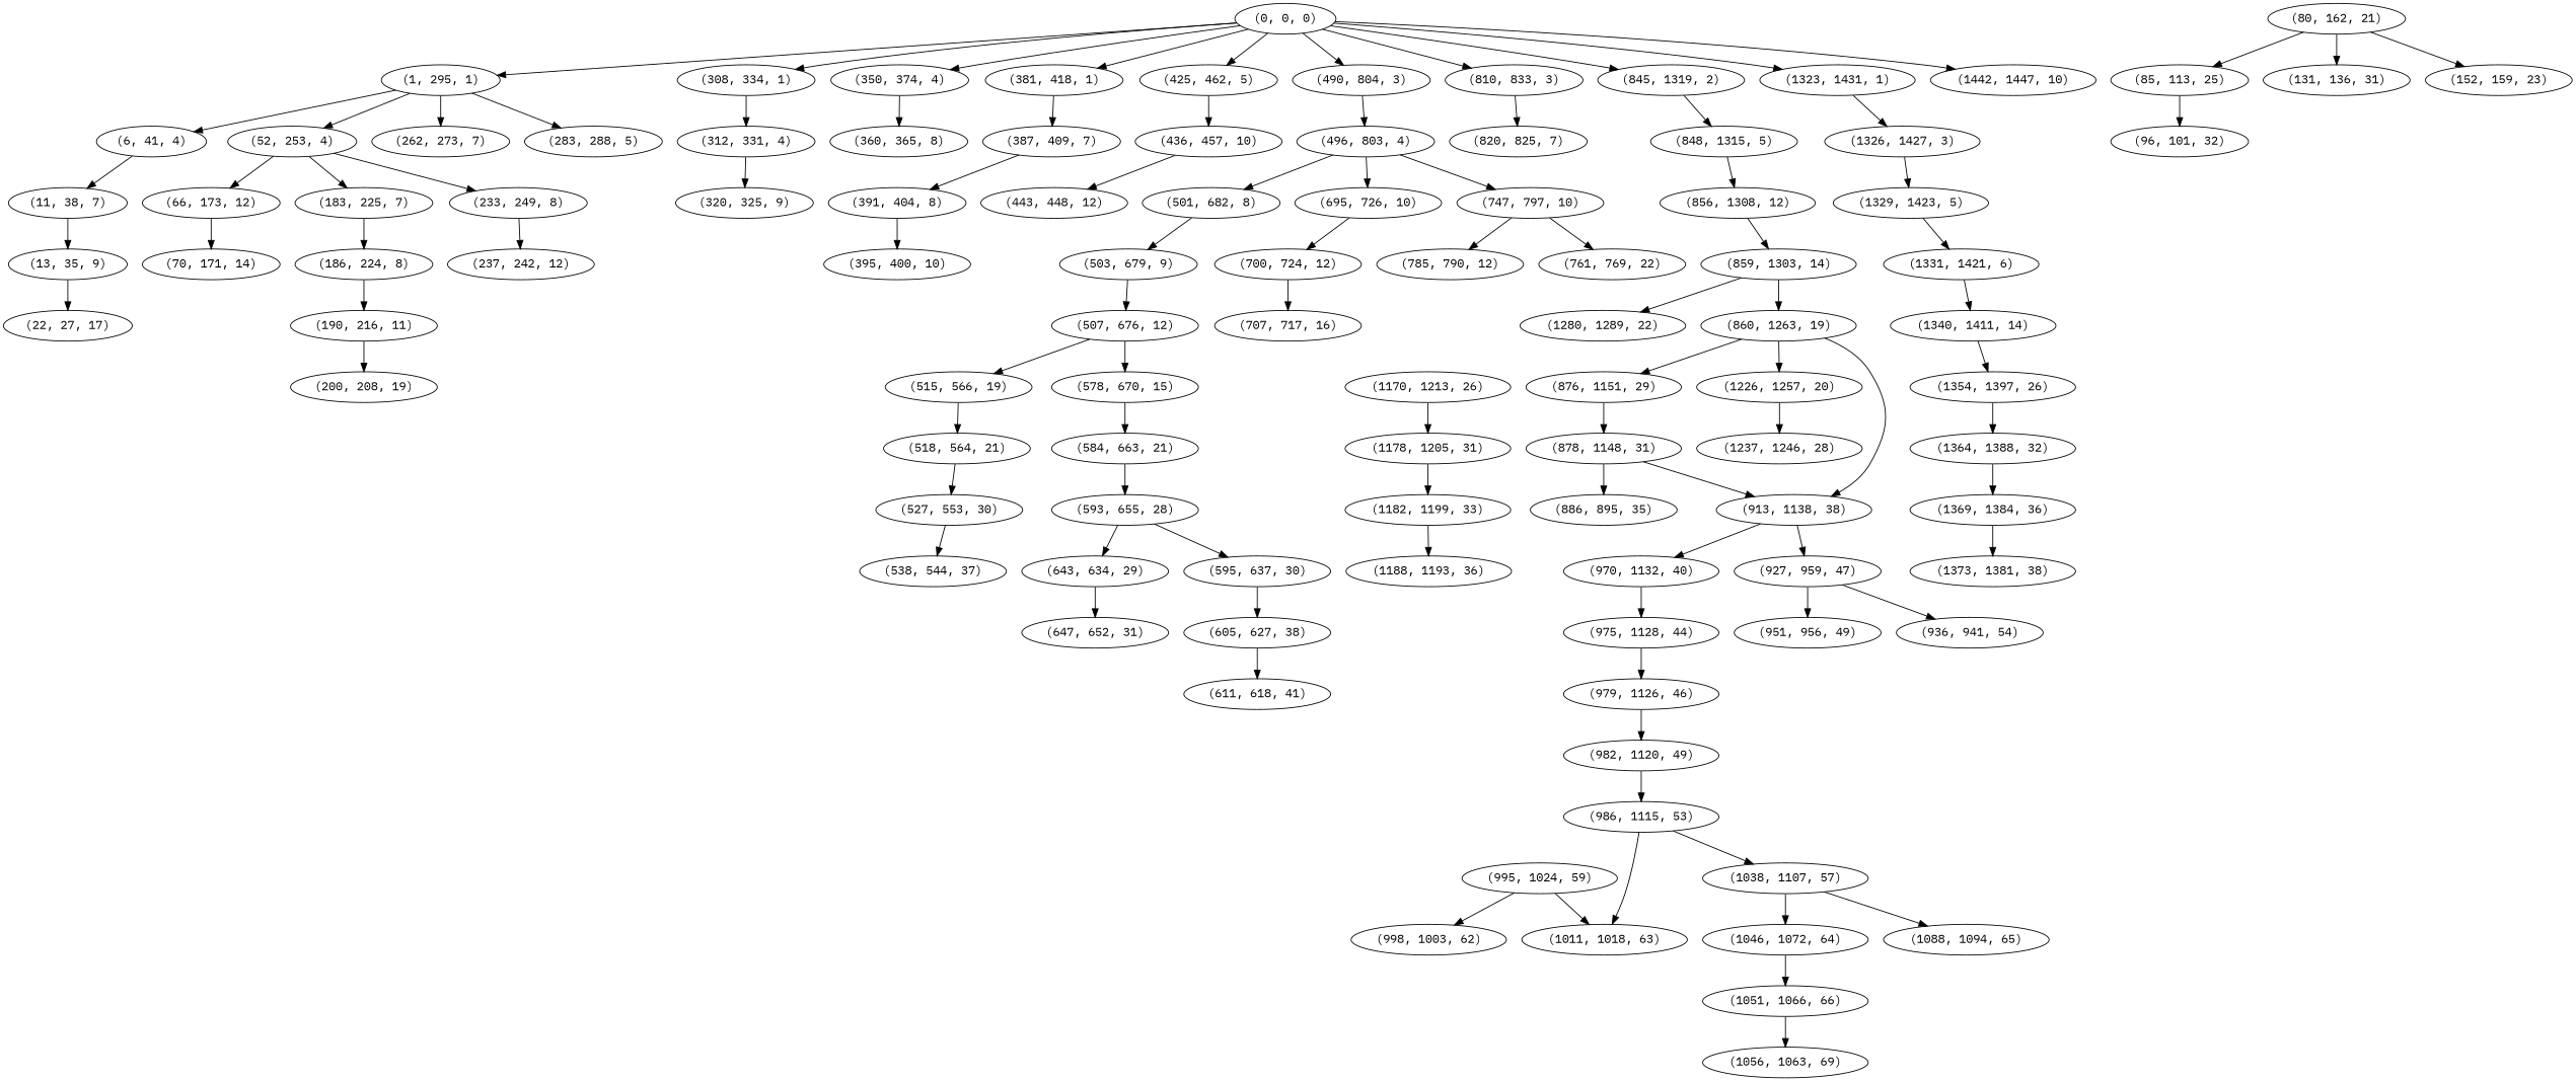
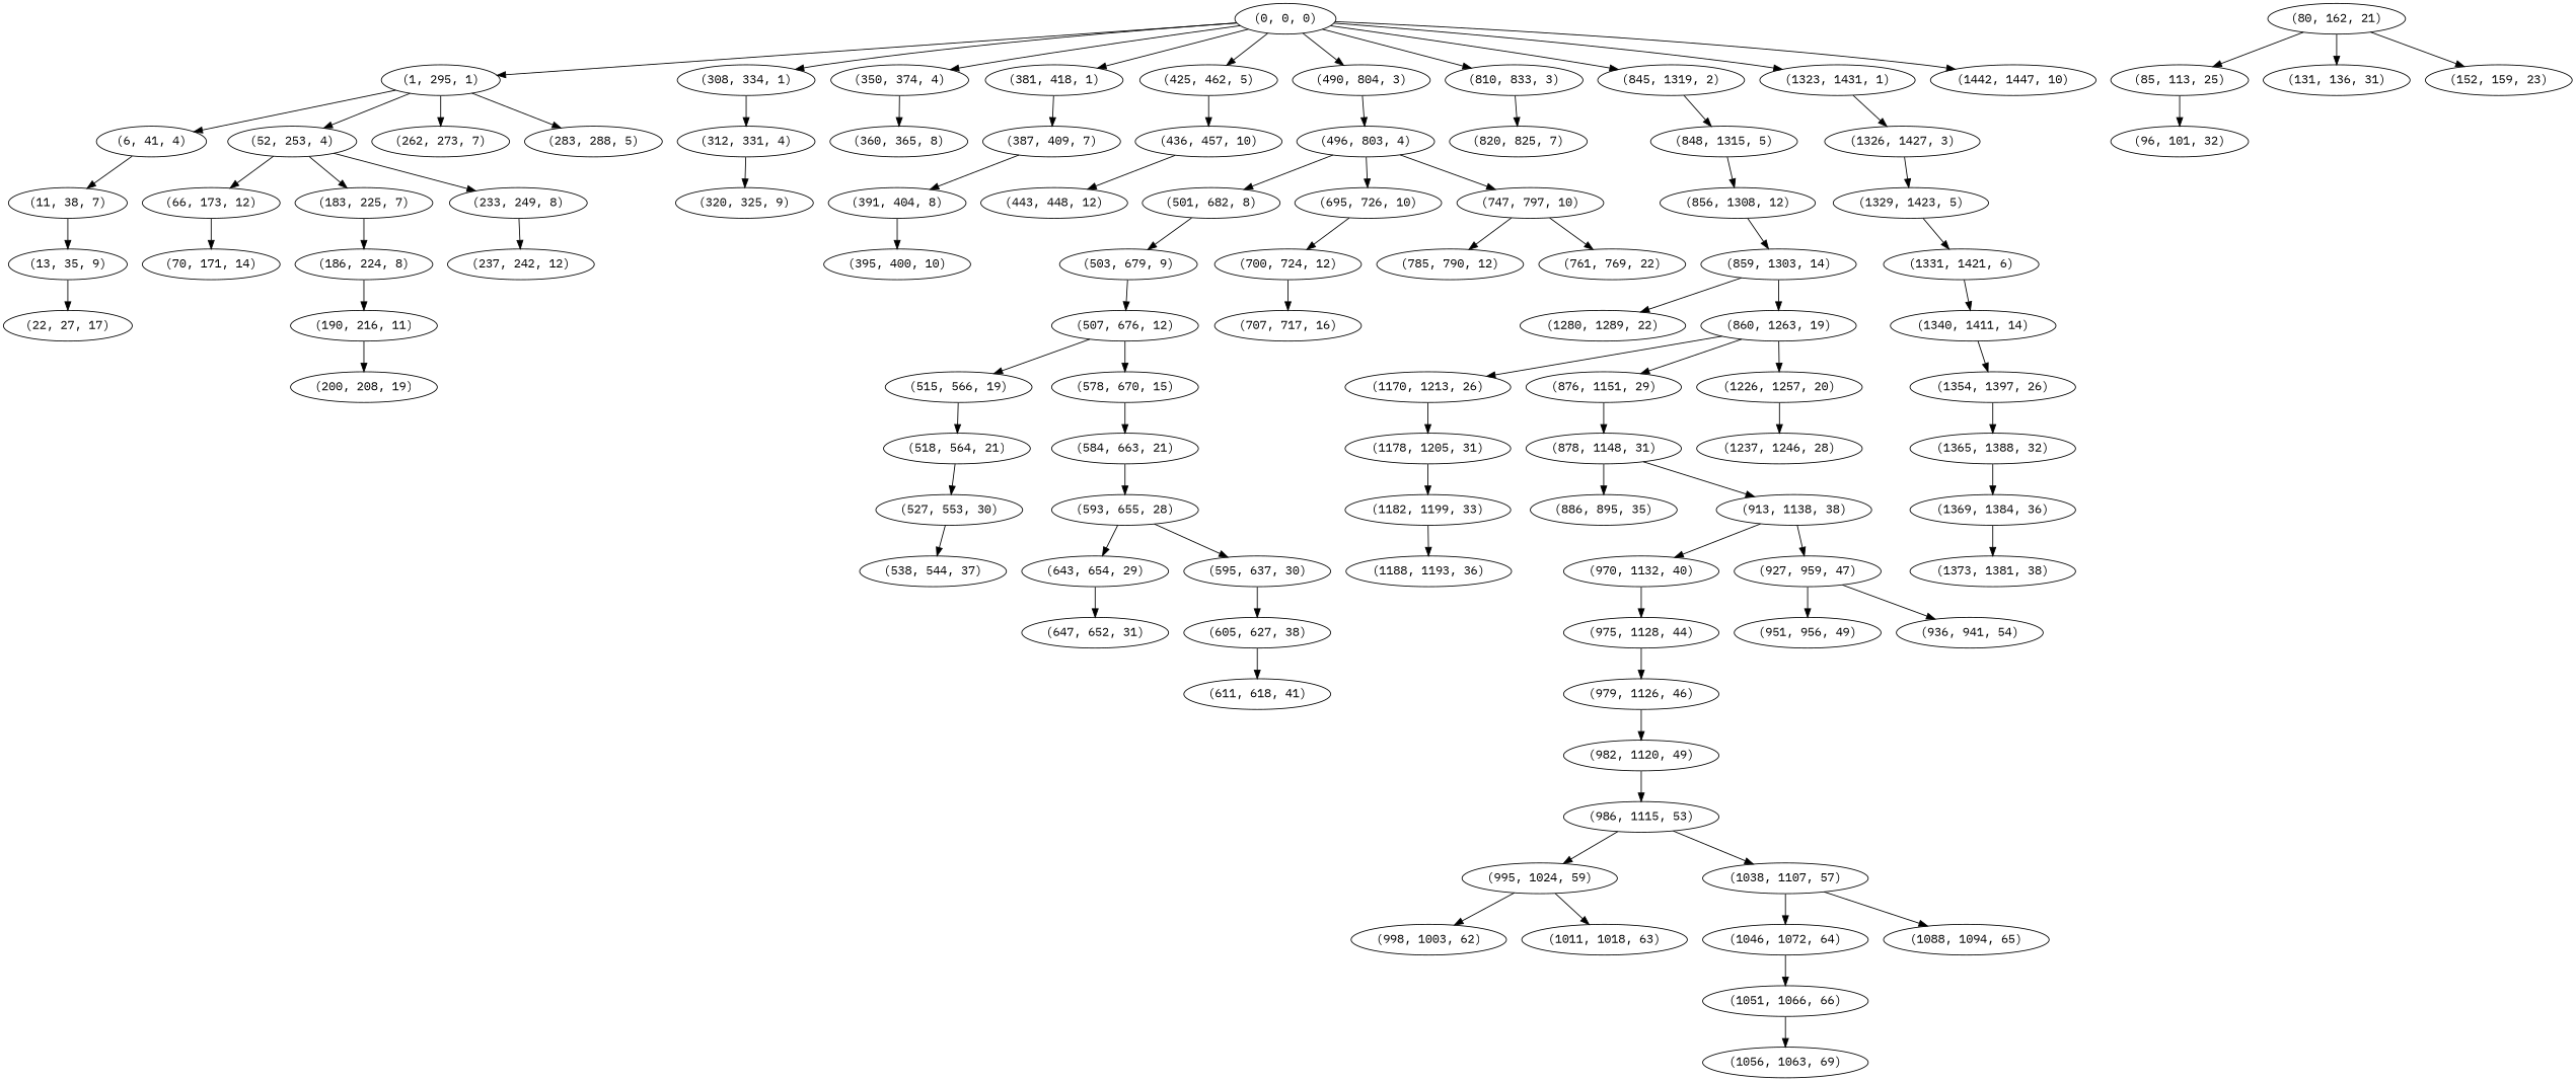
  digraph {
    fontname="IBM Plex Mono"
    node [fontname="IBM Plex Mono"]
    edge [fontname="IBM Plex Mono"]
    "(0, 0, 0)"
    "(1, 295, 1)"
    "(308, 334, 1)"
    "(350, 374, 4)"
    "(381, 418, 1)"
    "(425, 462, 5)"
    "(490, 804, 3)"
    "(810, 833, 3)"
    "(845, 1319, 2)"
    "(1323, 1431, 1)"
    "(1442, 1447, 10)"
    "(6, 41, 4)"
    "(52, 253, 4)"
    "(262, 273, 7)"
    "(283, 288, 5)"
    "(312, 331, 4)"
    "(360, 365, 8)"
    "(387, 409, 7)"
    "(436, 457, 10)"
    "(496, 803, 4)"
    "(820, 825, 7)"
    "(848, 1315, 5)"
    "(1326, 1427, 3)"
    "(11, 38, 7)"
    "(66, 173, 12)"
    "(183, 225, 7)"
    "(233, 249, 8)"
    "(13, 35, 9)"
    "(22, 27, 17)"
    "(70, 171, 14)"
    "(186, 224, 8)"
    "(237, 242, 12)"
    "(80, 162, 21)"
    "(85, 113, 25)"
    "(131, 136, 31)"
    "(152, 159, 23)"
    "(96, 101, 32)"
    "(190, 216, 11)"
    "(200, 208, 19)"
    "(320, 325, 9)"
    "(391, 404, 8)"
    "(395, 400, 10)"
    "(443, 448, 12)"
    "(501, 682, 8)"
    "(695, 726, 10)"
    "(747, 797, 10)"
    "(503, 679, 9)"
    "(700, 724, 12)"
    "(761, 769, 22)"
    "(785, 790, 12)"
    "(507, 676, 12)"
    "(515, 566, 19)"
    "(578, 670, 15)"
    "(518, 564, 21)"
    "(584, 663, 21)"
    "(527, 553, 30)"
    "(538, 544, 37)"
    "(593, 655, 28)"
    "(595, 637, 30)"
-   "(643, 654, 29)" [label="(643, 634, 29)"]
+   "(643, 654, 29)"
    "(605, 627, 38)"
    "(647, 652, 31)"
    "(611, 618, 41)"
    "(707, 717, 16)"
    "(856, 1308, 12)"
    "(859, 1303, 14)"
    n67 [label="(860, 1263, 19)"]
    "(1280, 1289, 22)"
    "(876, 1151, 29)"
    "(1170, 1213, 26)"
    "(1226, 1257, 20)"
    "(878, 1148, 31)"
    "(1178, 1205, 31)"
    "(1237, 1246, 28)"
    "(886, 895, 35)"
    "(913, 1138, 38)"
    "(927, 959, 47)"
    "(970, 1132, 40)"
    "(936, 941, 54)"
    "(951, 956, 49)"
    "(975, 1128, 44)"
    "(979, 1126, 46)"
    "(982, 1120, 49)"
    "(986, 1115, 53)"
    "(995, 1024, 59)"
    "(1038, 1107, 57)"
    "(998, 1003, 62)"
    "(1011, 1018, 63)"
    "(1046, 1072, 64)"
    "(1088, 1094, 65)"
    "(1051, 1066, 66)"
    "(1056, 1063, 69)"
    "(1182, 1199, 33)"
    "(1188, 1193, 36)"
    "(1329, 1423, 5)"
    "(1331, 1421, 6)"
    "(1340, 1411, 14)"
    "(1354, 1397, 26)"
-   "(1364, 1388, 32)"
+   "(1364, 1388, 32)" [label="(1365, 1388, 32)"]
    "(1369, 1384, 36)"
    "(1373, 1381, 38)"
    "(0, 0, 0)" -> "(1, 295, 1)"
    "(0, 0, 0)" -> "(308, 334, 1)"
    "(0, 0, 0)" -> "(350, 374, 4)"
    "(0, 0, 0)" -> "(381, 418, 1)"
    "(0, 0, 0)" -> "(425, 462, 5)"
    "(0, 0, 0)" -> "(490, 804, 3)"
    "(0, 0, 0)" -> "(810, 833, 3)"
    "(0, 0, 0)" -> "(845, 1319, 2)"
    "(0, 0, 0)" -> "(1323, 1431, 1)"
    "(0, 0, 0)" -> "(1442, 1447, 10)"
    "(1, 295, 1)" -> "(6, 41, 4)"
    "(1, 295, 1)" -> "(52, 253, 4)"
    "(1, 295, 1)" -> "(262, 273, 7)"
    "(1, 295, 1)" -> "(283, 288, 5)"
    "(308, 334, 1)" -> "(312, 331, 4)"
    "(350, 374, 4)" -> "(360, 365, 8)"
    "(381, 418, 1)" -> "(387, 409, 7)"
    "(425, 462, 5)" -> "(436, 457, 10)"
    "(490, 804, 3)" -> "(496, 803, 4)"
    "(810, 833, 3)" -> "(820, 825, 7)"
    "(845, 1319, 2)" -> "(848, 1315, 5)"
    "(1323, 1431, 1)" -> "(1326, 1427, 3)"
    "(6, 41, 4)" -> "(11, 38, 7)"
    "(52, 253, 4)" -> "(66, 173, 12)"
    "(52, 253, 4)" -> "(183, 225, 7)"
    "(52, 253, 4)" -> "(233, 249, 8)"
    "(312, 331, 4)" -> "(320, 325, 9)"
    "(387, 409, 7)" -> "(391, 404, 8)"
    "(436, 457, 10)" -> "(443, 448, 12)"
    "(496, 803, 4)" -> "(501, 682, 8)"
    "(496, 803, 4)" -> "(695, 726, 10)"
    "(496, 803, 4)" -> "(747, 797, 10)"
    "(848, 1315, 5)" -> "(856, 1308, 12)"
    "(1326, 1427, 3)" -> "(1329, 1423, 5)"
    "(11, 38, 7)" -> "(13, 35, 9)"
    "(66, 173, 12)" -> "(70, 171, 14)"
    "(183, 225, 7)" -> "(186, 224, 8)"
    "(233, 249, 8)" -> "(237, 242, 12)"
    "(13, 35, 9)" -> "(22, 27, 17)"
    "(186, 224, 8)" -> "(190, 216, 11)"
    "(80, 162, 21)" -> "(85, 113, 25)"
    "(80, 162, 21)" -> "(131, 136, 31)"
    "(80, 162, 21)" -> "(152, 159, 23)"
    "(85, 113, 25)" -> "(96, 101, 32)"
    "(190, 216, 11)" -> "(200, 208, 19)"
    "(391, 404, 8)" -> "(395, 400, 10)"
    "(501, 682, 8)" -> "(503, 679, 9)"
    "(695, 726, 10)" -> "(700, 724, 12)"
    "(747, 797, 10)" -> "(761, 769, 22)"
    "(747, 797, 10)" -> "(785, 790, 12)"
    "(503, 679, 9)" -> "(507, 676, 12)"
    "(700, 724, 12)" -> "(707, 717, 16)"
    "(507, 676, 12)" -> "(515, 566, 19)"
    "(507, 676, 12)" -> "(578, 670, 15)"
    "(515, 566, 19)" -> "(518, 564, 21)"
    "(578, 670, 15)" -> "(584, 663, 21)"
    "(518, 564, 21)" -> "(527, 553, 30)"
    "(584, 663, 21)" -> "(593, 655, 28)"
    "(527, 553, 30)" -> "(538, 544, 37)"
    "(593, 655, 28)" -> "(595, 637, 30)"
    "(593, 655, 28)" -> "(643, 654, 29)"
    "(595, 637, 30)" -> "(605, 627, 38)"
    "(643, 654, 29)" -> "(647, 652, 31)"
    "(605, 627, 38)" -> "(611, 618, 41)"
    "(856, 1308, 12)" -> "(859, 1303, 14)"
    "(859, 1303, 14)" -> n67
    "(859, 1303, 14)" -> "(1280, 1289, 22)"
    n67 -> "(876, 1151, 29)"
-   n67 -> "(913, 1138, 38)"
+   n67 -> "(1170, 1213, 26)"
    n67 -> "(1226, 1257, 20)"
    "(876, 1151, 29)" -> "(878, 1148, 31)"
    "(1170, 1213, 26)" -> "(1178, 1205, 31)"
    "(1226, 1257, 20)" -> "(1237, 1246, 28)"
    "(878, 1148, 31)" -> "(886, 895, 35)"
    "(878, 1148, 31)" -> "(913, 1138, 38)"
    "(1178, 1205, 31)" -> "(1182, 1199, 33)"
    "(913, 1138, 38)" -> "(927, 959, 47)"
    "(913, 1138, 38)" -> "(970, 1132, 40)"
    "(927, 959, 47)" -> "(936, 941, 54)"
    "(927, 959, 47)" -> "(951, 956, 49)"
    "(970, 1132, 40)" -> "(975, 1128, 44)"
    "(975, 1128, 44)" -> "(979, 1126, 46)"
    "(979, 1126, 46)" -> "(982, 1120, 49)"
    "(982, 1120, 49)" -> "(986, 1115, 53)"
-   "(986, 1115, 53)" -> "(1011, 1018, 63)"
+   "(986, 1115, 53)" -> "(995, 1024, 59)"
    "(986, 1115, 53)" -> "(1038, 1107, 57)"
    "(995, 1024, 59)" -> "(998, 1003, 62)"
    "(995, 1024, 59)" -> "(1011, 1018, 63)"
    "(1038, 1107, 57)" -> "(1046, 1072, 64)"
    "(1038, 1107, 57)" -> "(1088, 1094, 65)"
    "(1046, 1072, 64)" -> "(1051, 1066, 66)"
    "(1051, 1066, 66)" -> "(1056, 1063, 69)"
    "(1182, 1199, 33)" -> "(1188, 1193, 36)"
    "(1329, 1423, 5)" -> "(1331, 1421, 6)"
    "(1331, 1421, 6)" -> "(1340, 1411, 14)"
    "(1340, 1411, 14)" -> "(1354, 1397, 26)"
    "(1354, 1397, 26)" -> "(1364, 1388, 32)"
    "(1364, 1388, 32)" -> "(1369, 1384, 36)"
    "(1369, 1384, 36)" -> "(1373, 1381, 38)"
  }
